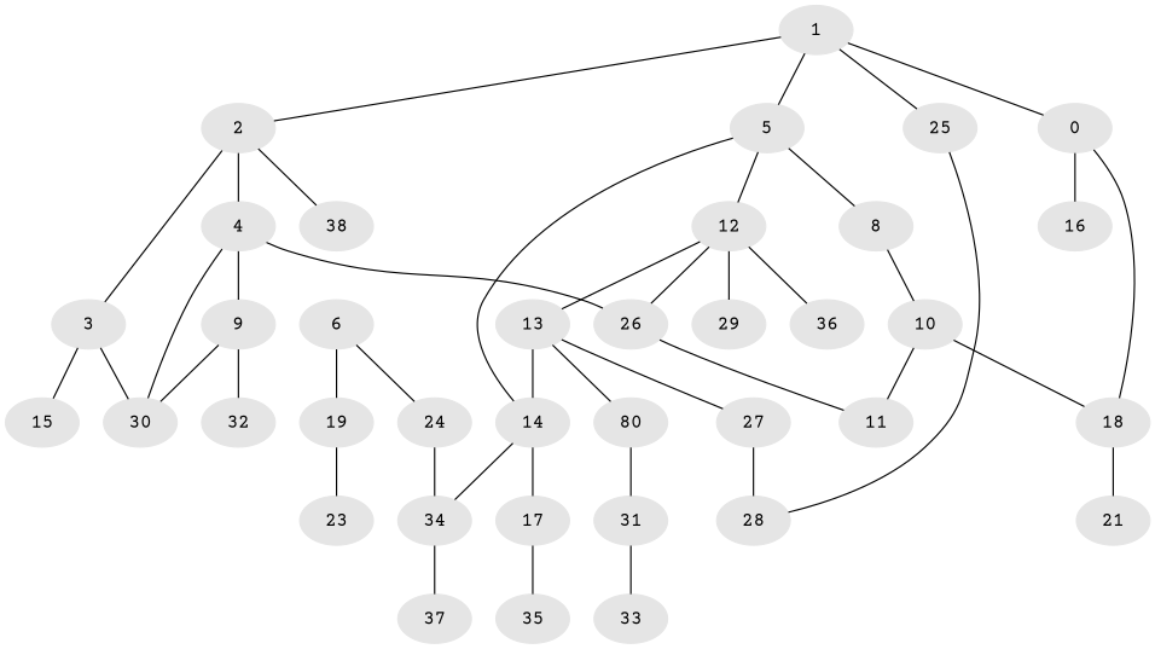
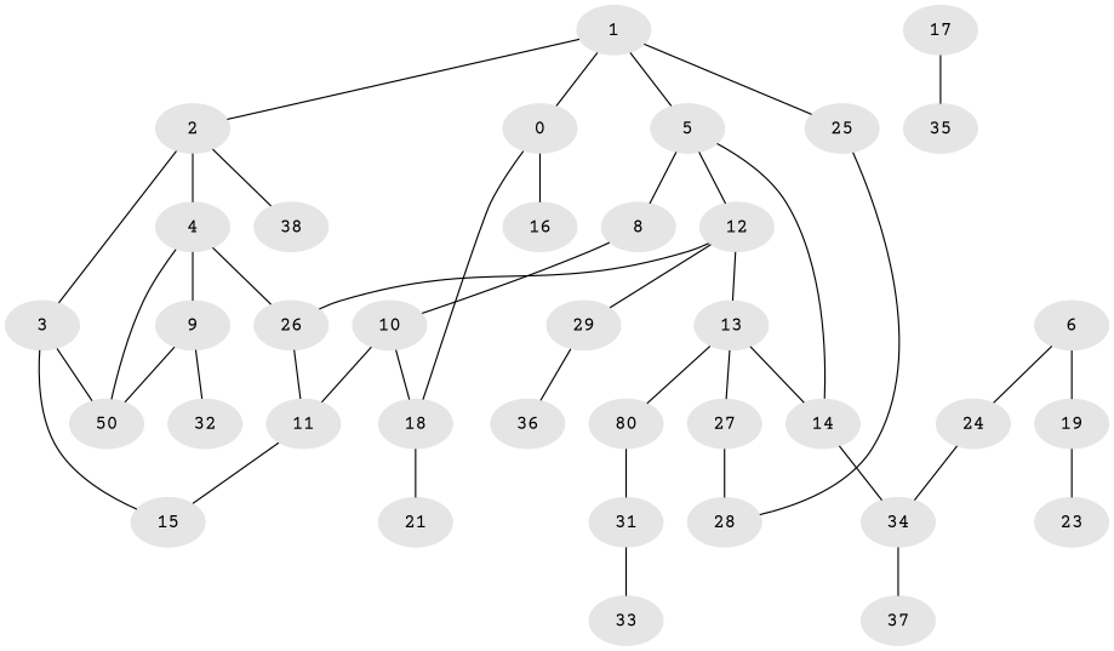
  graph {
    fontname="Courier Prime"
    node [color=gray90 fontname="Courier Prime" style=filled]
    edge [fontname="Courier Prime" weight=1.0]
    1
    2
    5
    n4 [label=0]
    25
    3
    4
    38
    8
    14
    12
    16
    18
    28
    15
-   30
+   30 [label=50]
    9
    26
    6
    19
    24
    32
    11
    10
    17
    34
    23
    21
    13
    29
    n31 [label=80]
    27
    36
    31
    35
    37
    33
    1 -- 2
    1 -- 5
    1 -- n4
    1 -- 25
    2 -- 3
    2 -- 4 [weight=4.0]
    2 -- 38
    5 -- 8
    5 -- 14
    5 -- 12
    n4 -- 16
    n4 -- 18
    25 -- 28
    3 -- 15
    3 -- 30 [weight=2.0]
    4 -- 30
    4 -- 9
    4 -- 26
    8 -- 10
-   14 -- 17
    14 -- 34
    12 -- 26
    12 -- 13
    12 -- 29
    18 -- 21 [weight=5.0]
    9 -- 30
    9 -- 32
    26 -- 11
    6 -- 19 [weight=2.0]
    6 -- 24
    19 -- 23
    24 -- 34
+   11 -- 15
    10 -- 18
    10 -- 11
    17 -- 35
    34 -- 37
    13 -- 14
    13 -- n31
    13 -- 27
-   12 -- 36
+   29 -- 36
    n31 -- 31
    27 -- 28 [weight=2.0]
    31 -- 33
  }
